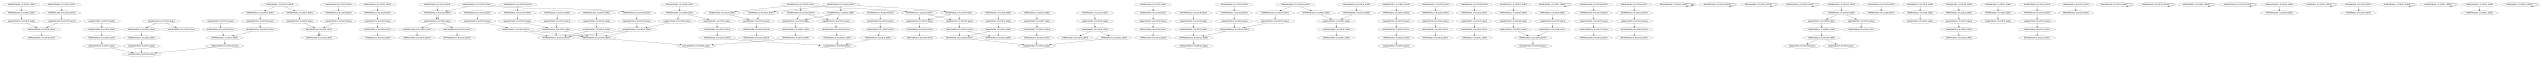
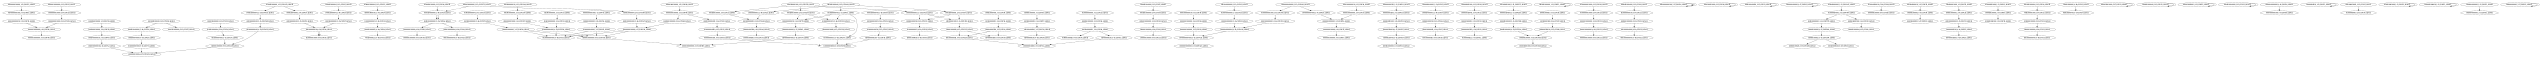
  digraph {
    fontname=Merriweather
    node [fontname=Merriweather]
    edge [fontname=Merriweather]
    "000000000000_3-15_COV:25_LEN:12"
    "000000000000_4-16_COV:36_LEN:12"
    "000000000000_5-17_COV:48_LEN:12"
    "000111000000_2-13_COV:425_LEN:12"
    "001110000000_3-14_COV:419_LEN:12"
    "011100000000_4-15_COV:423_LEN:12"
    "111000000000_5-16_COV:439_LEN:12"
    "010000100001_2-14_COV:14_LEN:12"
    "100001000011_3-15_COV:15_LEN:12"
    "000010000112_4-16_COV:14_LEN:12"
    "000100001121_5-17_COV:15_LEN:12"
    "000100000000_2-14_COV:45_LEN:12"
    "001000000000_3-15_COV:45_LEN:12"
    "010000000000_5-17_COV:15_LEN:12"
    "010000000000_5-16_COV:738_LEN:12"
    "100000000000_6-17_COV:815_LEN:12"
    "000011000000_1-12_COV:270_LEN:12"
    "000110000001_2-13_COV:13_LEN:12"
    "000110000001_2-14_COV:13_LEN:12"
    "000110000000_2-13_COV:254_LEN:12"
    "001100000010_3-15_COV:22_LEN:12"
    "001100000011_3-14_COV:325_LEN:12"
    "001100000010_3-15_COV:40_LEN:12"
    "001100000000_3-14_COV:79_LEN:12"
    "001100000001_3-14_COV:233_LEN:12"
    "011000000101_4-16_COV:19_LEN:12"
    "011000000110_4-15_COV:332_LEN:12"
    "011000000101_4-16_COV:40_LEN:12"
    "011000000000_4-15_COV:82_LEN:12"
    "011000000010_4-15_COV:239_LEN:12"
    "010100000000_2-14_COV:27_LEN:12"
    "101000000000_3-15_COV:28_LEN:12"
    "001100000000_3-15_COV:40_LEN:12"
    "011000000000_4-16_COV:42_LEN:12"
    "110000000000_6-17_COV:505_LEN:12"
    "000110000000_2-14_COV:19_LEN:12"
    "001100000000_3-15_COV:20_LEN:12"
    "011000000000_4-16_COV:19_LEN:12"
    "110000000000_5-17_COV:23_LEN:12"
    "011100000000_4-16_COV:16_LEN:12"
    "111000000000_5-17_COV:16_LEN:12"
    "000000000000_4-15_COV:409_LEN:12"
    "000000000000_5-16_COV:423_LEN:12"
    "000000000000_6-17_COV:423_LEN:12"
    "011000000000_5-16_COV:33_LEN:12"
    "100000000000_3-14_COV:13_LEN:12"
    "110000001010_5-17_COV:19_LEN:12"
    "110000001101_5-16_COV:325_LEN:12"
    "110000001100_5-17_COV:19_LEN:12"
    "001000111000_4-15_COV:117_LEN:12"
    "010001110000_5-16_COV:114_LEN:12"
    "100011100000_6-17_COV:113_LEN:12"
    "000110000001_2-14_COV:14_LEN:12"
    "001100000010_3-15_COV:16_LEN:12"
    "011000000101_4-16_COV:17_LEN:12"
    "110000001010_5-17_COV:18_LEN:12"
    "100000000000_3-15_COV:13_LEN:12"
    "000100011100_3-14_COV:113_LEN:12"
    "010000000000_2-14_COV:13_LEN:12"
    "110100000000_3-14_COV:13_LEN:12"
    "101000000000_4-15_COV:258_LEN:12"
    "100100100011_3-15_COV:12_LEN:12"
    "001001000112_4-16_COV:12_LEN:12"
    "010010001121_5-17_COV:12_LEN:12"
    "010110000001_1-13_COV:14_LEN:12"
    "101100000011_2-14_COV:14_LEN:12"
    "011000000110_3-15_COV:14_LEN:12"
    "000110000000_3-14_COV:26_LEN:12"
    "001100000000_4-15_COV:29_LEN:12"
    "110000000101_5-16_COV:245_LEN:12"
    "100000001010_6-17_COV:270_LEN:12"
    "000110000000_2-14_COV:39_LEN:12"
    "110000001010_5-17_COV:37_LEN:12"
    "001010011000_3-15_COV:18_LEN:12"
    "010100110000_5-16_COV:308_LEN:12"
    "101001100000_6-17_COV:308_LEN:12"
    "000011100000_1-12_COV:423_LEN:12"
    "000111000000_2-14_COV:14_LEN:12"
    "001110000000_3-15_COV:15_LEN:12"
    "010011000001_1-13_COV:12_LEN:12"
    "000000000000_2-14_COV:23_LEN:12"
    "000000000000_3-15_COV:22_LEN:12"
    "000000000000_4-16_COV:22_LEN:12"
    "000000000000_5-17_COV:23_LEN:12"
    "000111000000_2-14_COV:17_LEN:12"
    "001110000000_3-15_COV:17_LEN:12"
    "010000001101_4-16_COV:19_LEN:12"
    "100000011010_6-17_COV:344_LEN:12"
    "000111000000_1-13_COV:23_LEN:12"
    "001110000000_2-14_COV:24_LEN:12"
    "011100000000_3-15_COV:24_LEN:12"
    "000000000000_2-14_COV:25_LEN:12"
    "000000000000_1-12_COV:410_LEN:12"
    "000000000000_2-14_COV:16_LEN:12"
    "000000000000_2-13_COV:393_LEN:12"
    "000000000000_3-15_COV:16_LEN:12"
    "000000000000_3-14_COV:391_LEN:12"
    "000000000000_4-16_COV:17_LEN:12"
    "000011100000_1-13_COV:15_LEN:12"
    "001010011000_4-15_COV:294_LEN:12"
    "001001000000_1-12_COV:373_LEN:12"
    "010010000000_2-13_COV:369_LEN:12"
    "010010000000_2-14_COV:15_LEN:12"
    "100100000000_3-14_COV:347_LEN:12"
    "100100000000_3-15_COV:16_LEN:12"
    "001000000000_4-15_COV:434_LEN:12"
    "001000000000_4-16_COV:20_LEN:12"
    "001000000000_4-16_COV:16_LEN:12"
    "010000000101_4-16_COV:15_LEN:12"
    "001001001000_1-13_COV:20_LEN:12"
    "010010010001_2-14_COV:12_LEN:12"
    "001000000010_3-15_COV:15_LEN:12"
    "100110000001_2-14_COV:23_LEN:12"
    "001000000000_4-16_COV:23_LEN:12"
    "010000000000_5-17_COV:32_LEN:12"
    "010000000000_5-17_COV:16_LEN:12"
    "000010010000_1-13_COV:18_LEN:12"
    "000000000000_5-17_COV:17_LEN:12"
    "001100000010_3-15_COV:13_LEN:12"
    "100110000001_2-13_COV:341_LEN:12"
    "100100000011_2-14_COV:17_LEN:12"
    "001000000110_3-15_COV:20_LEN:12"
    "010000000000_6-17_COV:13_LEN:12"
    "100100100001_3-14_COV:273_LEN:12"
    "001001000011_4-15_COV:288_LEN:12"
    "010010000112_5-16_COV:294_LEN:12"
    "100100001121_6-17_COV:280_LEN:12"
    "100100001120_6-17_COV:13_LEN:12"
    "000001000111_1-12_COV:111_LEN:12"
    "000010001110_2-13_COV:113_LEN:12"
    "010000010000_5-16_COV:18_LEN:12"
    "100000100000_6-17_COV:18_LEN:12"
    "100100100001_3-15_COV:13_LEN:12"
    "001001000012_4-16_COV:14_LEN:12"
    "010010000121_5-17_COV:12_LEN:12"
    "010000000000_5-17_COV:30_LEN:12"
    "010000000000_5-17_COV:27_LEN:12"
    "001000000110_3-15_COV:22_LEN:12"
    "010000001101_4-16_COV:25_LEN:12"
    "100000011010_5-17_COV:25_LEN:12"
    "000010100100_2-14_COV:15_LEN:12"
    "000101001000_3-15_COV:15_LEN:12"
    "000010000000_2-13_COV:96_LEN:12"
    "000100000000_3-14_COV:85_LEN:12"
    "000100000001_3-14_COV:13_LEN:12"
    "001000000010_4-15_COV:15_LEN:12"
    "010000000101_5-16_COV:15_LEN:12"
    "000110000000_2-14_COV:12_LEN:12"
    "001100000000_3-15_COV:13_LEN:12"
    "011000000000_4-16_COV:13_LEN:12"
    "110000000000_5-17_COV:13_LEN:12"
    "110000000000_5-16_COV:79_LEN:12"
    "100100000000_3-15_COV:21_LEN:12"
    "000010000000_1-13_COV:19_LEN:12"
    "000100000001_2-14_COV:15_LEN:12"
    "010000000000_2-13_COV:13_LEN:12"
    "000011000000_1-13_COV:14_LEN:12"
    "000010000000_1-13_COV:43_LEN:12"
    "001010110000_4-16_COV:13_LEN:12"
    "010101100000_5-17_COV:14_LEN:12"
    "001001100000_5-17_COV:13_LEN:12"
    "000101000000_1-13_COV:12_LEN:12"
    "001001001000_1-13_COV:15_LEN:12"
    "010011000000_1-12_COV:416_LEN:12"
    "100110000000_2-13_COV:72_LEN:12"
    "100001010010_1-13_COV:13_LEN:12"
    "000010000000_1-13_COV:12_LEN:12"
    "000000000000_1-13_COV:14_LEN:12"
    "000000000000_2-14_COV:15_LEN:12"
    "000101001100_2-14_COV:17_LEN:12"
    "000000000000_4-16_COV:16_LEN:12"
    "000000000000_5-17_COV:18_LEN:12"
    "100010100110_1-13_COV:12_LEN:12"
    "000100000011_3-14_COV:14_LEN:12"
    "001000000110_4-15_COV:14_LEN:12"
    "010000001101_5-16_COV:13_LEN:12"
    "001001001001_1-12_COV:15_LEN:12"
    "010010010010_2-13_COV:14_LEN:12"
    "010001000000_1-12_COV:23_LEN:12"
    "100010000001_2-13_COV:14_LEN:12"
    "000010100110_2-13_COV:283_LEN:12"
    "000101001100_3-14_COV:283_LEN:12"
    "000000000000_1-13_COV:19_LEN:12"
    "000000000000_2-14_COV:18_LEN:12"
    "000000000000_3-15_COV:19_LEN:12"
    "001010010000_1-13_COV:13_LEN:12"
    "000001000000_1-12_COV:98_LEN:12"
    "000000000000_1-13_COV:25_LEN:12"
    "000001100000_1-12_COV:28_LEN:12"
    "000011000000_2-13_COV:27_LEN:12"
    "000011000000_1-13_COV:15_LEN:12"
    "100100000011_2-14_COV:23_LEN:12"
    "001000000000_1-12_COV:13_LEN:12"
    "100100100000_3-14_COV:22_LEN:12"
    "001001000000_4-15_COV:14_LEN:12"
    "100010100110_1-13_COV:17_LEN:12"
    "000101000000_1-12_COV:248_LEN:12"
    "001010000000_2-13_COV:247_LEN:12"
    "010100000000_3-14_COV:237_LEN:12"
    "001001000000_1-13_COV:19_LEN:12"
    "010010000000_2-14_COV:22_LEN:12"
    "001000000000_1-13_COV:15_LEN:12"
    "001001000000_1-13_COV:16_LEN:12"
    "000001001000_1-12_COV:12_LEN:12"
    "010010000001_1-13_COV:23_LEN:12"
    "010010000001_1-13_COV:16_LEN:12"
    "100001010011_1-12_COV:275_LEN:12"
    "001000010000_1-13_COV:22_LEN:12"
    "000100000000_1-12_COV:12_LEN:12"
    "001000000000_2-13_COV:12_LEN:12"
    "000011000000_1-13_COV:17_LEN:12"
    "010100100000_5-17_COV:12_LEN:12"
    "011010000000_2-13_COV:13_LEN:12"
    "001010000000_1-13_COV:27_LEN:12"
    "000011000000_1-13_COV:38_LEN:12"
    "000000000000_1-13_COV:20_LEN:12"
    "001001001000_1-12_COV:447_LEN:12"
    "010010010000_2-13_COV:449_LEN:12"
    "000000000000_3-15_COV:25_LEN:12" -> "000000000000_4-16_COV:36_LEN:12"
    "000000000000_4-16_COV:36_LEN:12" -> "000000000000_5-17_COV:48_LEN:12"
    "000111000000_2-13_COV:425_LEN:12" -> "001110000000_3-14_COV:419_LEN:12"
    "001110000000_3-14_COV:419_LEN:12" -> "011100000000_4-15_COV:423_LEN:12"
-   "011100000000_4-15_COV:423_LEN:12" -> "011100000000_3-15_COV:24_LEN:12"
+   "011100000000_4-15_COV:423_LEN:12" -> "111000000000_5-16_COV:439_LEN:12"
    "111000000000_5-16_COV:439_LEN:12" -> "110000000000_6-17_COV:505_LEN:12"
    "010000100001_2-14_COV:14_LEN:12" -> "100001000011_3-15_COV:15_LEN:12"
    "100001000011_3-15_COV:15_LEN:12" -> "000010000112_4-16_COV:14_LEN:12"
    "000010000112_4-16_COV:14_LEN:12" -> "000100001121_5-17_COV:15_LEN:12"
    "000100000000_2-14_COV:45_LEN:12" -> "001000000000_3-15_COV:45_LEN:12"
    "001000000000_3-15_COV:45_LEN:12" -> "010000000000_5-17_COV:15_LEN:12"
    "001000000000_3-15_COV:45_LEN:12" -> "010000000000_5-16_COV:738_LEN:12"
    "010000000000_5-16_COV:738_LEN:12" -> "100000000000_6-17_COV:815_LEN:12"
    "000011000000_1-12_COV:270_LEN:12" -> "000110000001_2-13_COV:13_LEN:12"
    "000011000000_1-12_COV:270_LEN:12" -> "000110000001_2-14_COV:13_LEN:12"
    "000011000000_1-12_COV:270_LEN:12" -> "000110000000_2-13_COV:254_LEN:12"
    "000110000001_2-13_COV:13_LEN:12" -> "001100000010_3-15_COV:22_LEN:12"
    "000110000001_2-13_COV:13_LEN:12" -> "001100000011_3-14_COV:325_LEN:12"
    "000110000001_2-14_COV:13_LEN:12" -> "001100000010_3-15_COV:40_LEN:12"
    "000110000000_2-13_COV:254_LEN:12" -> "001100000000_3-14_COV:79_LEN:12"
    "000110000000_2-13_COV:254_LEN:12" -> "001100000001_3-14_COV:233_LEN:12"
    "001100000010_3-15_COV:22_LEN:12" -> "011000000101_4-16_COV:19_LEN:12"
    "001100000011_3-14_COV:325_LEN:12" -> "011000000110_4-15_COV:332_LEN:12"
    "001100000010_3-15_COV:40_LEN:12" -> "011000000101_4-16_COV:40_LEN:12"
    "001100000000_3-14_COV:79_LEN:12" -> "011000000000_4-15_COV:82_LEN:12"
    "001100000001_3-14_COV:233_LEN:12" -> "011000000010_4-15_COV:239_LEN:12"
    "011000000101_4-16_COV:19_LEN:12" -> "110000001010_5-17_COV:19_LEN:12"
    "011000000110_4-15_COV:332_LEN:12" -> "110000001101_5-16_COV:325_LEN:12"
    "011000000110_4-15_COV:332_LEN:12" -> "110000001100_5-17_COV:19_LEN:12"
    "011000000101_4-16_COV:40_LEN:12" -> "110000001010_5-17_COV:37_LEN:12"
    "011000000000_4-15_COV:82_LEN:12" -> "110000000000_5-16_COV:79_LEN:12"
-   "011000000010_4-15_COV:239_LEN:12" -> "110000000101_5-16_COV:245_LEN:12"
+   "100110000000_2-13_COV:72_LEN:12" -> "110000000101_5-16_COV:245_LEN:12"
    "010100000000_2-14_COV:27_LEN:12" -> "101000000000_3-15_COV:28_LEN:12"
    "101000000000_3-15_COV:28_LEN:12" -> "010000000000_5-17_COV:15_LEN:12"
    "101000000000_3-15_COV:28_LEN:12" -> "010000000000_5-16_COV:738_LEN:12"
    "001100000000_3-15_COV:40_LEN:12" -> "011000000000_4-16_COV:42_LEN:12"
    "011000000000_4-16_COV:42_LEN:12" -> "110000000000_6-17_COV:505_LEN:12"
    "000110000000_2-14_COV:19_LEN:12" -> "001100000000_3-15_COV:20_LEN:12"
    "001100000000_3-15_COV:20_LEN:12" -> "011000000000_4-16_COV:19_LEN:12"
    "011000000000_4-16_COV:19_LEN:12" -> "110000000000_5-17_COV:23_LEN:12"
    "011100000000_4-16_COV:16_LEN:12" -> "111000000000_5-17_COV:16_LEN:12"
    "011100000000_4-16_COV:16_LEN:12" -> "111000000000_5-17_COV:16_LEN:12"
    "000000000000_4-15_COV:409_LEN:12" -> "000000000000_5-16_COV:423_LEN:12"
    "000000000000_5-16_COV:423_LEN:12" -> "000000000000_6-17_COV:423_LEN:12"
    "011000000000_5-16_COV:33_LEN:12" -> "110000000000_6-17_COV:505_LEN:12"
    "100000000000_3-14_COV:13_LEN:12" -> "000000000000_4-15_COV:409_LEN:12"
    "110000001101_5-16_COV:325_LEN:12" -> "100000011010_6-17_COV:344_LEN:12"
    "001000111000_4-15_COV:117_LEN:12" -> "010001110000_5-16_COV:114_LEN:12"
    "010001110000_5-16_COV:114_LEN:12" -> "100011100000_6-17_COV:113_LEN:12"
    "000110000001_2-14_COV:14_LEN:12" -> "001100000010_3-15_COV:16_LEN:12"
    "001100000010_3-15_COV:16_LEN:12" -> "011000000101_4-16_COV:17_LEN:12"
    "011000000101_4-16_COV:17_LEN:12" -> "110000001010_5-17_COV:18_LEN:12"
    "100000000000_3-15_COV:13_LEN:12" -> "000000000000_4-16_COV:36_LEN:12"
    "000100011100_3-14_COV:113_LEN:12" -> "001000111000_4-15_COV:117_LEN:12"
    "010000000000_2-14_COV:13_LEN:12" -> "100000000000_3-15_COV:13_LEN:12"
    "110100000000_3-14_COV:13_LEN:12" -> "101000000000_4-15_COV:258_LEN:12"
    "101000000000_4-15_COV:258_LEN:12" -> "010000000000_5-17_COV:15_LEN:12"
    "101000000000_4-15_COV:258_LEN:12" -> "010000000000_5-16_COV:738_LEN:12"
    "100100100011_3-15_COV:12_LEN:12" -> "001001000112_4-16_COV:12_LEN:12"
    "001001000112_4-16_COV:12_LEN:12" -> "010010001121_5-17_COV:12_LEN:12"
    "010110000001_1-13_COV:14_LEN:12" -> "101100000011_2-14_COV:14_LEN:12"
    "101100000011_2-14_COV:14_LEN:12" -> "011000000110_3-15_COV:14_LEN:12"
    "011000000110_3-15_COV:14_LEN:12" -> "110000001101_5-16_COV:325_LEN:12"
    "011000000110_3-15_COV:14_LEN:12" -> "110000001100_5-17_COV:19_LEN:12"
    "000110000000_3-14_COV:26_LEN:12" -> "001100000000_4-15_COV:29_LEN:12"
    "001100000000_4-15_COV:29_LEN:12" -> "011000000000_5-16_COV:33_LEN:12"
    "110000000101_5-16_COV:245_LEN:12" -> "100000001010_6-17_COV:270_LEN:12"
    "000110000000_2-14_COV:39_LEN:12" -> "001100000000_3-15_COV:40_LEN:12"
    "001010011000_3-15_COV:18_LEN:12" -> "010100110000_5-16_COV:308_LEN:12"
    "010100110000_5-16_COV:308_LEN:12" -> "101001100000_6-17_COV:308_LEN:12"
    "000011100000_1-12_COV:423_LEN:12" -> "000111000000_2-13_COV:425_LEN:12"
    "000011100000_1-12_COV:423_LEN:12" -> "000111000000_2-14_COV:14_LEN:12"
    "000111000000_2-14_COV:14_LEN:12" -> "001110000000_3-15_COV:15_LEN:12"
    "001110000000_3-15_COV:15_LEN:12" -> "011100000000_4-16_COV:16_LEN:12"
    "010011000001_1-13_COV:12_LEN:12" -> "010011000001_1-13_COV:12_LEN:12"
    "000000000000_2-14_COV:23_LEN:12" -> "000000000000_3-15_COV:22_LEN:12"
    "000000000000_3-15_COV:22_LEN:12" -> "000000000000_4-16_COV:22_LEN:12"
    "000000000000_4-16_COV:22_LEN:12" -> "000000000000_5-17_COV:23_LEN:12"
    "000111000000_2-14_COV:17_LEN:12" -> "001110000000_3-15_COV:17_LEN:12"
    "001110000000_3-15_COV:17_LEN:12" -> "011100000000_4-16_COV:16_LEN:12"
    "010000001101_4-16_COV:19_LEN:12" -> "100000011010_6-17_COV:344_LEN:12"
    "000111000000_1-13_COV:23_LEN:12" -> "001110000000_2-14_COV:24_LEN:12"
    "001110000000_2-14_COV:24_LEN:12" -> "011100000000_3-15_COV:24_LEN:12"
    "011100000000_3-15_COV:24_LEN:12" -> "111000000000_5-16_COV:439_LEN:12"
    "000000000000_2-14_COV:25_LEN:12" -> "000000000000_3-15_COV:25_LEN:12"
    "000000000000_1-12_COV:410_LEN:12" -> "000000000000_2-14_COV:16_LEN:12"
    "000000000000_1-12_COV:410_LEN:12" -> "000000000000_2-13_COV:393_LEN:12"
    "000000000000_2-14_COV:16_LEN:12" -> "000000000000_3-15_COV:16_LEN:12"
    "000000000000_2-13_COV:393_LEN:12" -> "000000000000_3-14_COV:391_LEN:12"
    "000000000000_3-15_COV:16_LEN:12" -> "000000000000_4-16_COV:17_LEN:12"
    "000000000000_3-14_COV:391_LEN:12" -> "000000000000_4-15_COV:409_LEN:12"
    "000000000000_4-16_COV:17_LEN:12" -> "000000000000_5-17_COV:17_LEN:12"
    "000011100000_1-13_COV:15_LEN:12" -> "000111000000_2-14_COV:17_LEN:12"
    "001010011000_4-15_COV:294_LEN:12" -> "010100110000_5-16_COV:308_LEN:12"
    "001001000000_1-12_COV:373_LEN:12" -> "010010000000_2-13_COV:369_LEN:12"
    "001001000000_1-12_COV:373_LEN:12" -> "010010000000_2-14_COV:15_LEN:12"
    "010010000000_2-13_COV:369_LEN:12" -> "100100000000_3-14_COV:347_LEN:12"
    "010010000000_2-14_COV:15_LEN:12" -> "100100000000_3-15_COV:16_LEN:12"
    "010010000000_2-14_COV:15_LEN:12" -> "100100000000_3-15_COV:16_LEN:12"
    "100100000000_3-14_COV:347_LEN:12" -> "001000000000_4-15_COV:434_LEN:12"
    "100100000000_3-15_COV:16_LEN:12" -> "001000000000_4-16_COV:20_LEN:12"
    "100100000000_3-15_COV:16_LEN:12" -> "001000000000_4-16_COV:16_LEN:12"
    "001000000000_4-15_COV:434_LEN:12" -> "010000000000_5-17_COV:15_LEN:12"
    "001000000000_4-15_COV:434_LEN:12" -> "010000000000_5-16_COV:738_LEN:12"
    "001000000000_4-16_COV:20_LEN:12" -> "010000000000_5-17_COV:30_LEN:12"
    "001000000000_4-16_COV:16_LEN:12" -> "010000000000_5-17_COV:27_LEN:12"
    "010000000101_4-16_COV:15_LEN:12" -> "100000001010_6-17_COV:270_LEN:12"
    "001001001000_1-13_COV:20_LEN:12" -> "010010010001_2-14_COV:12_LEN:12"
    "010010010001_2-14_COV:12_LEN:12" -> "100100100011_3-15_COV:12_LEN:12"
    "001000000010_3-15_COV:15_LEN:12" -> "010000000101_4-16_COV:15_LEN:12"
    "100110000001_2-14_COV:23_LEN:12" -> "001100000010_3-15_COV:40_LEN:12"
    "001000000000_4-16_COV:23_LEN:12" -> "010000000000_5-17_COV:32_LEN:12"
    "010000000000_5-17_COV:16_LEN:12" -> "010000000000_5-17_COV:16_LEN:12"
    "010000000000_5-17_COV:16_LEN:12" -> "010000000000_5-17_COV:16_LEN:12"
    "000010010000_1-13_COV:18_LEN:12" -> "000010010000_1-13_COV:18_LEN:12"
    "001100000010_3-15_COV:13_LEN:12" -> "001100000010_3-15_COV:13_LEN:12"
    "100110000001_2-13_COV:341_LEN:12" -> "001100000010_3-15_COV:22_LEN:12"
    "100110000001_2-13_COV:341_LEN:12" -> "001100000011_3-14_COV:325_LEN:12"
    "100100000011_2-14_COV:17_LEN:12" -> "001000000110_3-15_COV:20_LEN:12"
    "001000000110_3-15_COV:20_LEN:12" -> "010000001101_4-16_COV:19_LEN:12"
    "010000000000_6-17_COV:13_LEN:12" -> "010000000000_6-17_COV:13_LEN:12"
    "100100100001_3-14_COV:273_LEN:12" -> "001001000011_4-15_COV:288_LEN:12"
    "001001000011_4-15_COV:288_LEN:12" -> "010010000112_5-16_COV:294_LEN:12"
    "010010000112_5-16_COV:294_LEN:12" -> "100100001121_6-17_COV:280_LEN:12"
    "010010000112_5-16_COV:294_LEN:12" -> "100100001120_6-17_COV:13_LEN:12"
    "000001000111_1-12_COV:111_LEN:12" -> "000010001110_2-13_COV:113_LEN:12"
    "000010001110_2-13_COV:113_LEN:12" -> "000100011100_3-14_COV:113_LEN:12"
    "010000010000_5-16_COV:18_LEN:12" -> "100000100000_6-17_COV:18_LEN:12"
    "100100100001_3-15_COV:13_LEN:12" -> "001001000012_4-16_COV:14_LEN:12"
    "001001000012_4-16_COV:14_LEN:12" -> "010010000121_5-17_COV:12_LEN:12"
    "001000000110_3-15_COV:22_LEN:12" -> "010000001101_4-16_COV:25_LEN:12"
    "010000001101_4-16_COV:25_LEN:12" -> "100000011010_5-17_COV:25_LEN:12"
    "000010100100_2-14_COV:15_LEN:12" -> "000101001000_3-15_COV:15_LEN:12"
    "000010000000_2-13_COV:96_LEN:12" -> "000100000000_3-14_COV:85_LEN:12"
    "000010000000_2-13_COV:96_LEN:12" -> "000100000001_3-14_COV:13_LEN:12"
    "000100000000_3-14_COV:85_LEN:12" -> "001000000000_4-15_COV:434_LEN:12"
    "000100000001_3-14_COV:13_LEN:12" -> "001000000010_4-15_COV:15_LEN:12"
    "001000000010_4-15_COV:15_LEN:12" -> "010000000101_5-16_COV:15_LEN:12"
    "010000000101_5-16_COV:15_LEN:12" -> "100000001010_6-17_COV:270_LEN:12"
    "000110000000_2-14_COV:12_LEN:12" -> "001100000000_3-15_COV:13_LEN:12"
    "001100000000_3-15_COV:13_LEN:12" -> "011000000000_4-16_COV:13_LEN:12"
    "011000000000_4-16_COV:13_LEN:12" -> "110000000000_5-17_COV:13_LEN:12"
    "110000000000_5-16_COV:79_LEN:12" -> "100000000000_6-17_COV:815_LEN:12"
    "100100000000_3-15_COV:21_LEN:12" -> "001000000000_4-16_COV:23_LEN:12"
    "000010000000_1-13_COV:19_LEN:12" -> "000100000001_2-14_COV:15_LEN:12"
    "000100000001_2-14_COV:15_LEN:12" -> "001000000010_3-15_COV:15_LEN:12"
    "010000000000_2-13_COV:13_LEN:12" -> "100000000000_3-14_COV:13_LEN:12"
    "000011000000_1-13_COV:14_LEN:12" -> "000110000000_2-14_COV:12_LEN:12"
    "000010000000_1-13_COV:43_LEN:12" -> "000100000000_2-14_COV:45_LEN:12"
    "001010110000_4-16_COV:13_LEN:12" -> "010101100000_5-17_COV:14_LEN:12"
    "001001100000_5-17_COV:13_LEN:12" -> "001001100000_5-17_COV:13_LEN:12"
    "000101000000_1-13_COV:12_LEN:12" -> "000101000000_1-13_COV:12_LEN:12"
    "001001001000_1-13_COV:15_LEN:12" -> "001001001000_1-13_COV:15_LEN:12"
    "010011000000_1-12_COV:416_LEN:12" -> "100110000001_2-14_COV:23_LEN:12"
    "010011000000_1-12_COV:416_LEN:12" -> "100110000001_2-13_COV:341_LEN:12"
    "010011000000_1-12_COV:416_LEN:12" -> "100110000000_2-13_COV:72_LEN:12"
    "100110000000_2-13_COV:72_LEN:12" -> "001100000000_3-14_COV:79_LEN:12"
    "100110000000_2-13_COV:72_LEN:12" -> "001100000001_3-14_COV:233_LEN:12"
    "100001010010_1-13_COV:13_LEN:12" -> "000010100100_2-14_COV:15_LEN:12"
    "000010000000_1-13_COV:12_LEN:12" -> "000010000000_1-13_COV:12_LEN:12"
    "000000000000_1-13_COV:14_LEN:12" -> "000000000000_2-14_COV:15_LEN:12"
    "000000000000_2-14_COV:15_LEN:12" -> "000000000000_3-15_COV:16_LEN:12"
    "000101001100_2-14_COV:17_LEN:12" -> "001010011000_3-15_COV:18_LEN:12"
    "000000000000_4-16_COV:16_LEN:12" -> "000000000000_5-17_COV:18_LEN:12"
    "100010100110_1-13_COV:12_LEN:12" -> "100010100110_1-13_COV:12_LEN:12"
    "000100000011_3-14_COV:14_LEN:12" -> "001000000110_4-15_COV:14_LEN:12"
    "000100000011_3-14_COV:14_LEN:12" -> "010000001101_5-16_COV:13_LEN:12"
    "010000001101_5-16_COV:13_LEN:12" -> "100000011010_6-17_COV:344_LEN:12"
    "001001001001_1-12_COV:15_LEN:12" -> "010010010010_2-13_COV:14_LEN:12"
    "010001000000_1-12_COV:23_LEN:12" -> "100010000001_2-13_COV:14_LEN:12"
    "100010000001_2-13_COV:14_LEN:12" -> "000100000011_3-14_COV:14_LEN:12"
    "000010100110_2-13_COV:283_LEN:12" -> "000101001100_3-14_COV:283_LEN:12"
    "000101001100_3-14_COV:283_LEN:12" -> "001010011000_4-15_COV:294_LEN:12"
    "000000000000_1-13_COV:19_LEN:12" -> "000000000000_2-14_COV:18_LEN:12"
    "000000000000_2-14_COV:18_LEN:12" -> "000000000000_3-15_COV:19_LEN:12"
    "000000000000_3-15_COV:19_LEN:12" -> "000000000000_5-16_COV:423_LEN:12"
    "001010010000_1-13_COV:13_LEN:12" -> "001010010000_1-13_COV:13_LEN:12"
    "000001000000_1-12_COV:98_LEN:12" -> "000010000000_2-13_COV:96_LEN:12"
    "000000000000_1-13_COV:25_LEN:12" -> "000000000000_2-14_COV:25_LEN:12"
    "000001100000_1-12_COV:28_LEN:12" -> "000110000000_3-14_COV:26_LEN:12"
    "000001100000_1-12_COV:28_LEN:12" -> "000011000000_2-13_COV:27_LEN:12"
    "000011000000_1-13_COV:15_LEN:12" -> "000110000001_2-14_COV:14_LEN:12"
    "100100000011_2-14_COV:23_LEN:12" -> "001000000110_3-15_COV:22_LEN:12"
    "001000000000_1-12_COV:13_LEN:12" -> "010000000000_2-13_COV:13_LEN:12"
    "100100100000_3-14_COV:22_LEN:12" -> "001001000000_4-15_COV:14_LEN:12"
    "100010100110_1-13_COV:17_LEN:12" -> "000101001100_2-14_COV:17_LEN:12"
    "000101000000_1-12_COV:248_LEN:12" -> "001010000000_2-13_COV:247_LEN:12"
    "001010000000_2-13_COV:247_LEN:12" -> "010100000000_3-14_COV:237_LEN:12"
    "010100000000_3-14_COV:237_LEN:12" -> "101000000000_4-15_COV:258_LEN:12"
    "001001000000_1-13_COV:19_LEN:12" -> "010010000000_2-14_COV:22_LEN:12"
    "010010000000_2-14_COV:22_LEN:12" -> "100100000000_3-15_COV:21_LEN:12"
    "001000000000_1-13_COV:15_LEN:12" -> "010000000000_2-14_COV:13_LEN:12"
    "001001000000_1-13_COV:16_LEN:12" -> "010010000000_2-14_COV:15_LEN:12"
    "000001001000_1-12_COV:12_LEN:12" -> "000001001000_1-12_COV:12_LEN:12"
    "010010000001_1-13_COV:23_LEN:12" -> "100100000011_2-14_COV:23_LEN:12"
    "010010000001_1-13_COV:16_LEN:12" -> "100100000011_2-14_COV:17_LEN:12"
    "100001010011_1-12_COV:275_LEN:12" -> "000010100110_2-13_COV:283_LEN:12"
    "001000010000_1-13_COV:22_LEN:12" -> "010000100001_2-14_COV:14_LEN:12"
    "000100000000_1-12_COV:12_LEN:12" -> "001000000000_2-13_COV:12_LEN:12"
    "000011000000_1-13_COV:17_LEN:12" -> "000110000000_2-14_COV:19_LEN:12"
    "010100100000_5-17_COV:12_LEN:12" -> "010100100000_5-17_COV:12_LEN:12"
    "011010000000_2-13_COV:13_LEN:12" -> "110100000000_3-14_COV:13_LEN:12"
    "001010000000_1-13_COV:27_LEN:12" -> "010100000000_2-14_COV:27_LEN:12"
    "000011000000_1-13_COV:38_LEN:12" -> "000110000000_2-14_COV:39_LEN:12"
    "000000000000_1-13_COV:20_LEN:12" -> "000000000000_2-14_COV:23_LEN:12"
    "001001001000_1-12_COV:447_LEN:12" -> "010010010000_2-13_COV:449_LEN:12"
    "010010010000_2-13_COV:449_LEN:12" -> "100100100001_3-14_COV:273_LEN:12"
    "010010010000_2-13_COV:449_LEN:12" -> "100100100000_3-14_COV:22_LEN:12"
  }
